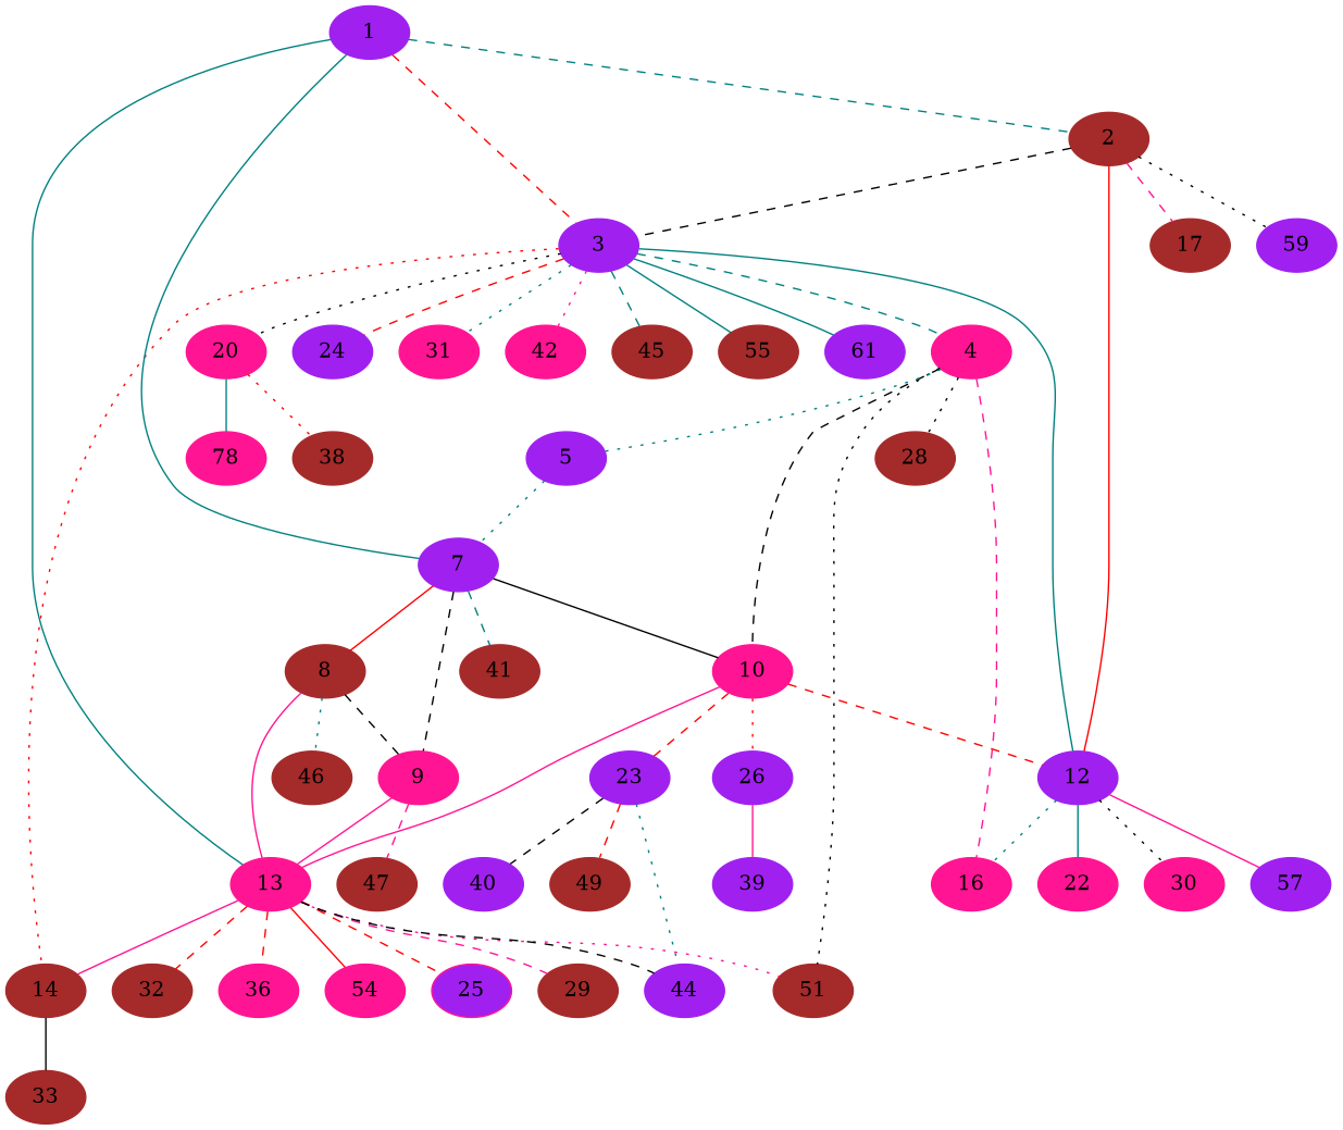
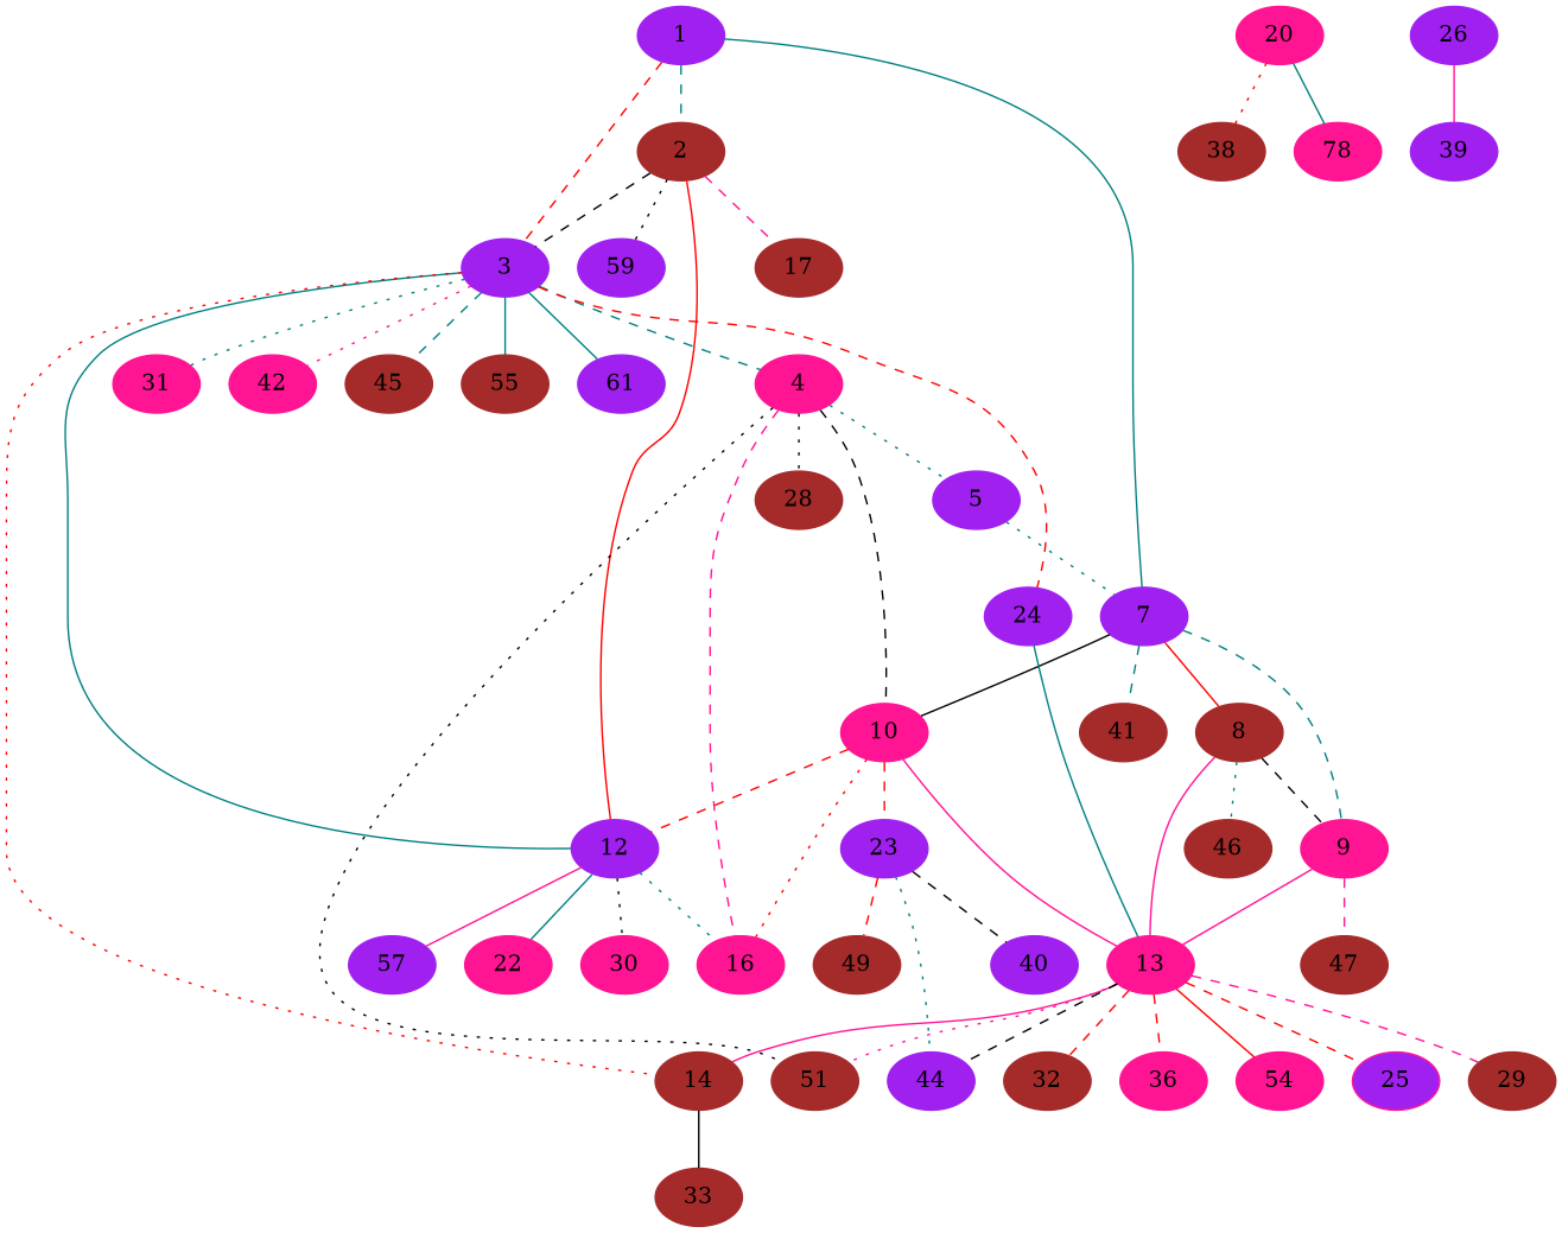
  graph {
    node [color=brown style=filled]
    edge [color=teal style=dashed]
    2 [super="+60"]
    3 [color=purple super="+6"]
    12 [color=purple super="+19"]
    17
    59 [color=purple]
    1 [color=purple]
    7 [color=purple super="+56"]
    13 [color=deeppink super="+15"]
    4 [color=deeppink super="+21"]
    14
    20 [color=deeppink super="+52"]
    24 [color=purple super="+58"]
    31 [color=deeppink]
    42 [color=deeppink]
    45
    55
    61 [color=purple]
    10 [color=deeppink super="+11"]
    8 [super="+18"]
    9 [color=deeppink super="+34"]
    41
    51
    25 [color=deeppink fillcolor=purple]
    29
    32
    36 [color=deeppink]
    44 [color=purple]
    54 [color=deeppink]
    16 [color=deeppink]
    22 [color=deeppink super="+37"]
    30 [color=deeppink]
    57 [color=purple]
    5 [color=purple super="+43"]
    28 [super="+53"]
    33
    38
    n37 [color=deeppink label=78 super="+50"]
    23 [color=purple super="+35"]
    26 [color=purple]
    46
    47
    40 [color=purple]
    49
    39 [color=purple]
    2 -- 3 [color=black]
    2 -- 12 [color=red style=solid]
    2 -- 17 [color=deeppink]
    2 -- 59 [color=black style=dotted]
    3 -- 12 [style=solid]
    3 -- 4
    3 -- 14 [color=red style=dotted]
-   3 -- 20 [color=black style=dotted]
    3 -- 24 [color=red]
    3 -- 31 [style=dotted]
    3 -- 42 [color=deeppink style=dotted]
    3 -- 45
    3 -- 55 [style=solid]
    3 -- 61 [style=solid]
    12 -- 16 [style=dotted]
    12 -- 22 [style=solid]
    12 -- 30 [color=black style=dotted]
    12 -- 57 [color=deeppink style=solid]
    1 -- 2
    1 -- 3 [color=red]
    1 -- 7 [style=solid]
-   1 -- 13 [style=solid]
+   24 -- 13 [style=solid]
    7 -- 10 [color=black style=solid]
    7 -- 8 [color=red style=solid]
-   7 -- 9 [color=black]
+   7 -- 9
    7 -- 41
    13 -- 14 [color=deeppink style=solid weight=2]
    13 -- 51 [color=deeppink style=dotted]
    13 -- 25 [color=red]
    13 -- 29 [color=deeppink]
    13 -- 32 [color=red]
    13 -- 36 [color=red]
    13 -- 44 [color=black]
    13 -- 54 [color=red style=solid]
    4 -- 10 [color=black]
    4 -- 51 [color=black style=dotted]
    4 -- 16 [color=deeppink]
    4 -- 5 [style=dotted]
    4 -- 28 [color=black style=dotted]
    14 -- 33 [color=black style=solid]
    20 -- 38 [color=red style=dotted]
    20 -- n37 [style=solid]
    10 -- 12 [color=red weight=2]
    10 -- 13 [color=deeppink style=solid]
    10 -- 23 [color=red]
-   10 -- 26 [color=red style=dotted]
+   10 -- 16 [color=red style=dotted]
    8 -- 13 [color=deeppink style=solid]
    8 -- 9 [color=black]
    8 -- 46 [style=dotted]
    9 -- 13 [color=deeppink style=solid]
    9 -- 47 [color=deeppink]
    5 -- 7 [style=dotted]
    23 -- 44 [style=dotted]
    23 -- 40 [color=black]
    23 -- 49 [color=red]
    26 -- 39 [color=deeppink style=solid]
  }
